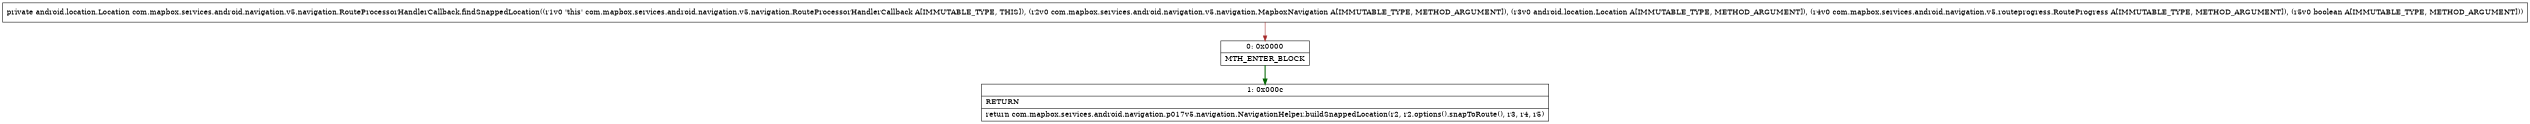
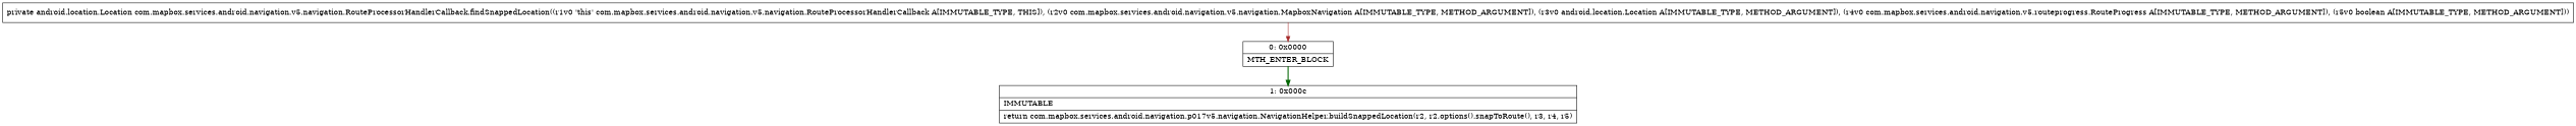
  digraph {
    node [shape=record]
    n1 [label="{0\:\ 0x0000|MTH_ENTER_BLOCK\l}"]
-   n2 [label="{1\:\ 0x000c|RETURN\l|return com.mapbox.services.android.navigation.p017v5.navigation.NavigationHelper.buildSnappedLocation(r2, r2.options().snapToRoute(), r3, r4, r5)\l}"]
+   n2 [label="{1\:\ 0x000c|IMMUTABLE\l|return com.mapbox.services.android.navigation.p017v5.navigation.NavigationHelper.buildSnappedLocation(r2, r2.options().snapToRoute(), r3, r4, r5)\l}"]
    n3 [label="{private android.location.Location com.mapbox.services.android.navigation.v5.navigation.RouteProcessorHandlerCallback.findSnappedLocation((r1v0 'this' com.mapbox.services.android.navigation.v5.navigation.RouteProcessorHandlerCallback A[IMMUTABLE_TYPE, THIS]), (r2v0 com.mapbox.services.android.navigation.v5.navigation.MapboxNavigation A[IMMUTABLE_TYPE, METHOD_ARGUMENT]), (r3v0 android.location.Location A[IMMUTABLE_TYPE, METHOD_ARGUMENT]), (r4v0 com.mapbox.services.android.navigation.v5.routeprogress.RouteProgress A[IMMUTABLE_TYPE, METHOD_ARGUMENT]), (r5v0 boolean A[IMMUTABLE_TYPE, METHOD_ARGUMENT])) }"]
    n1 -> n2 [color=darkgreen style=bold]
    n3 -> n1 [color=brown style=solid]
  }
